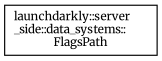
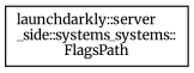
  digraph {
    rankdir=TB
    fontname=Merriweather
-   n1 [color=black fillcolor=white fontname=Merriweather fontsize=10 height=0.2 label="launchdarkly::server\l_side::data_systems::\lFlagsPath" shape=record style=filled width=0.4]
+   n1 [color=black fillcolor=white fontname=Merriweather fontsize=10 height=0.2 label="launchdarkly::server\l_side::systems_systems::\lFlagsPath" shape=record style=filled width=0.4]
  }
